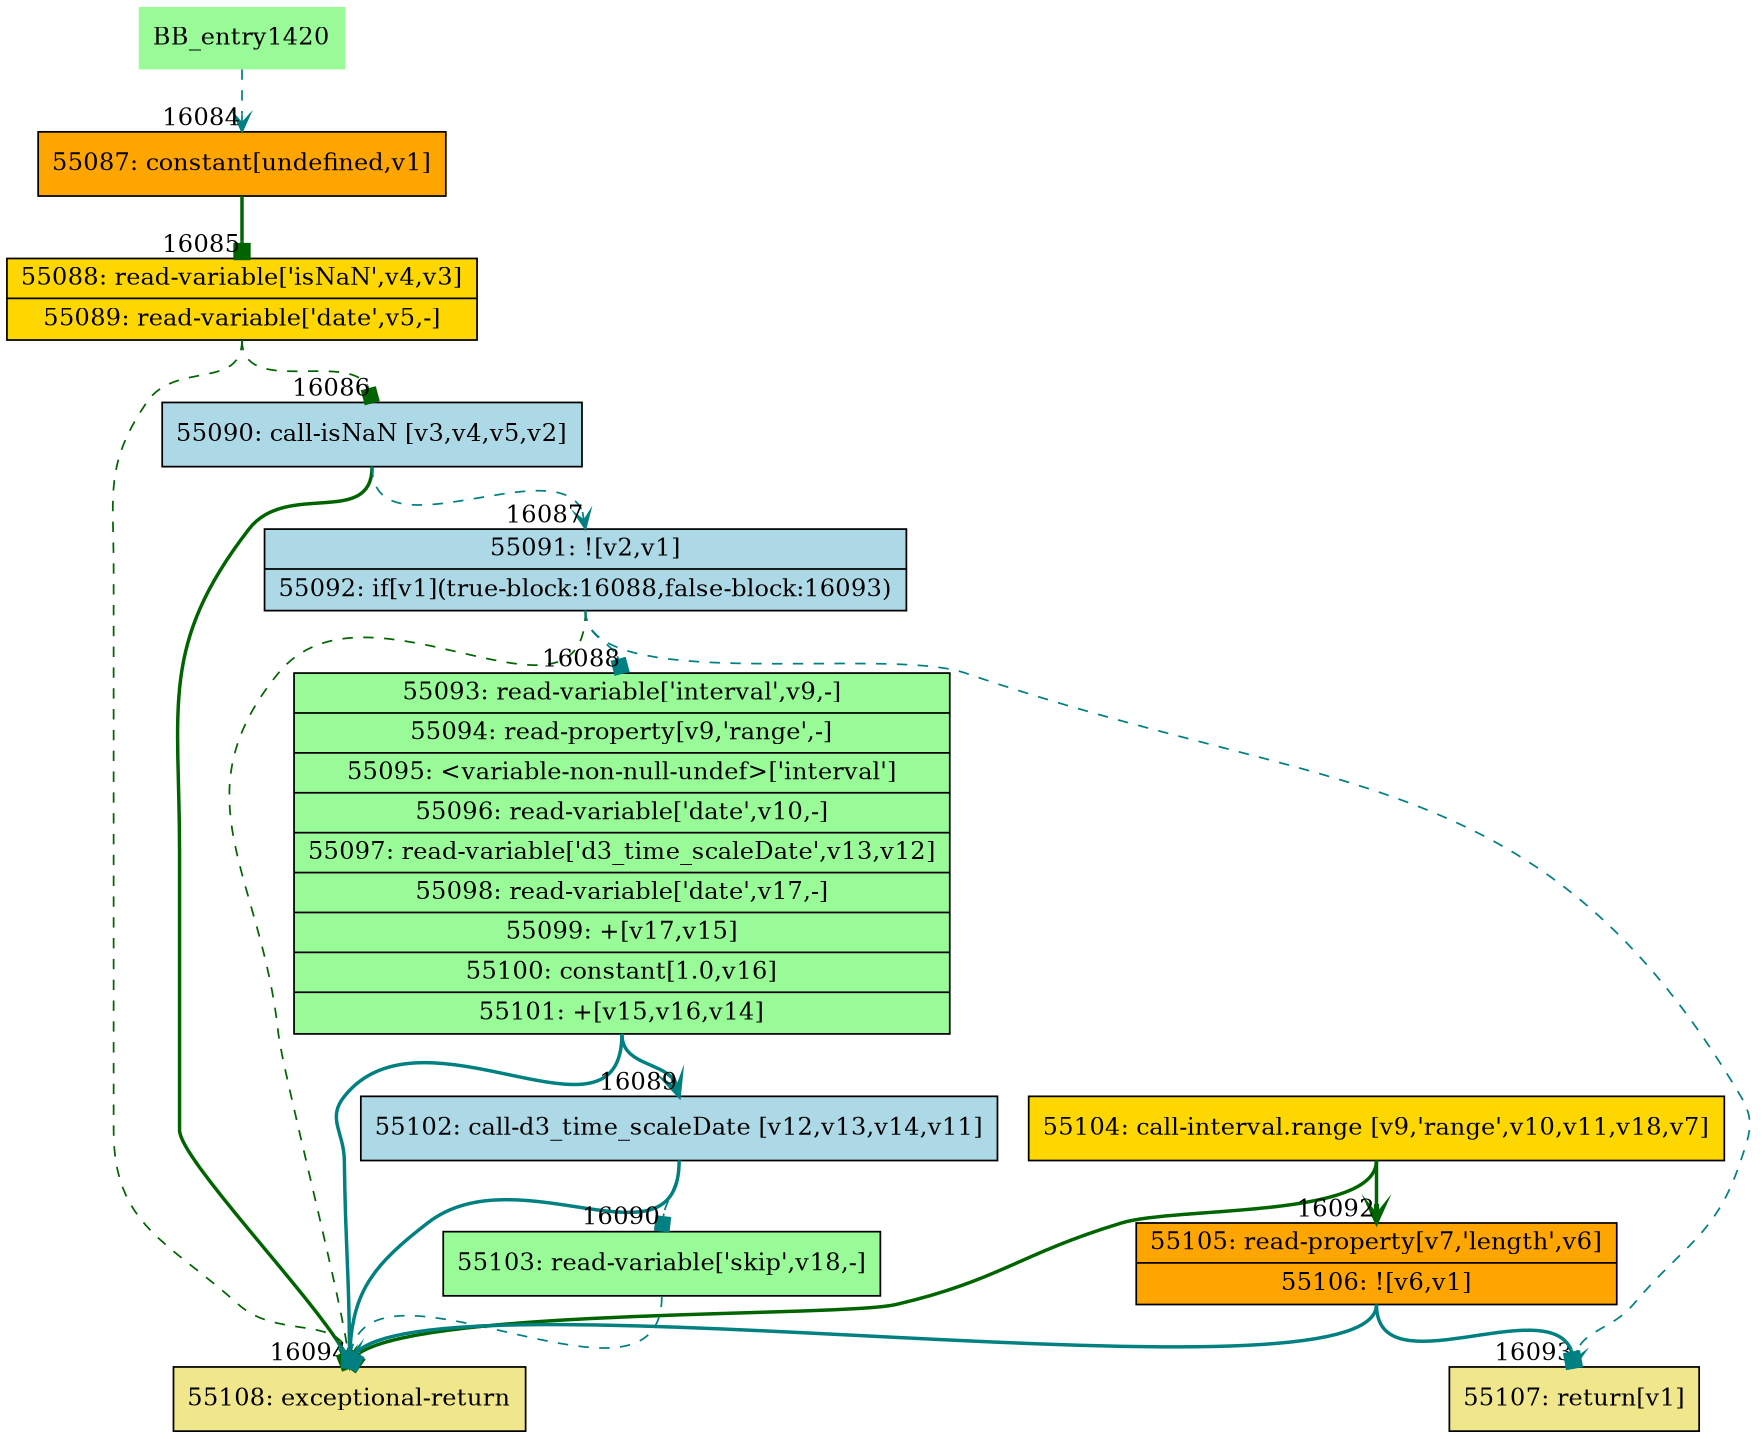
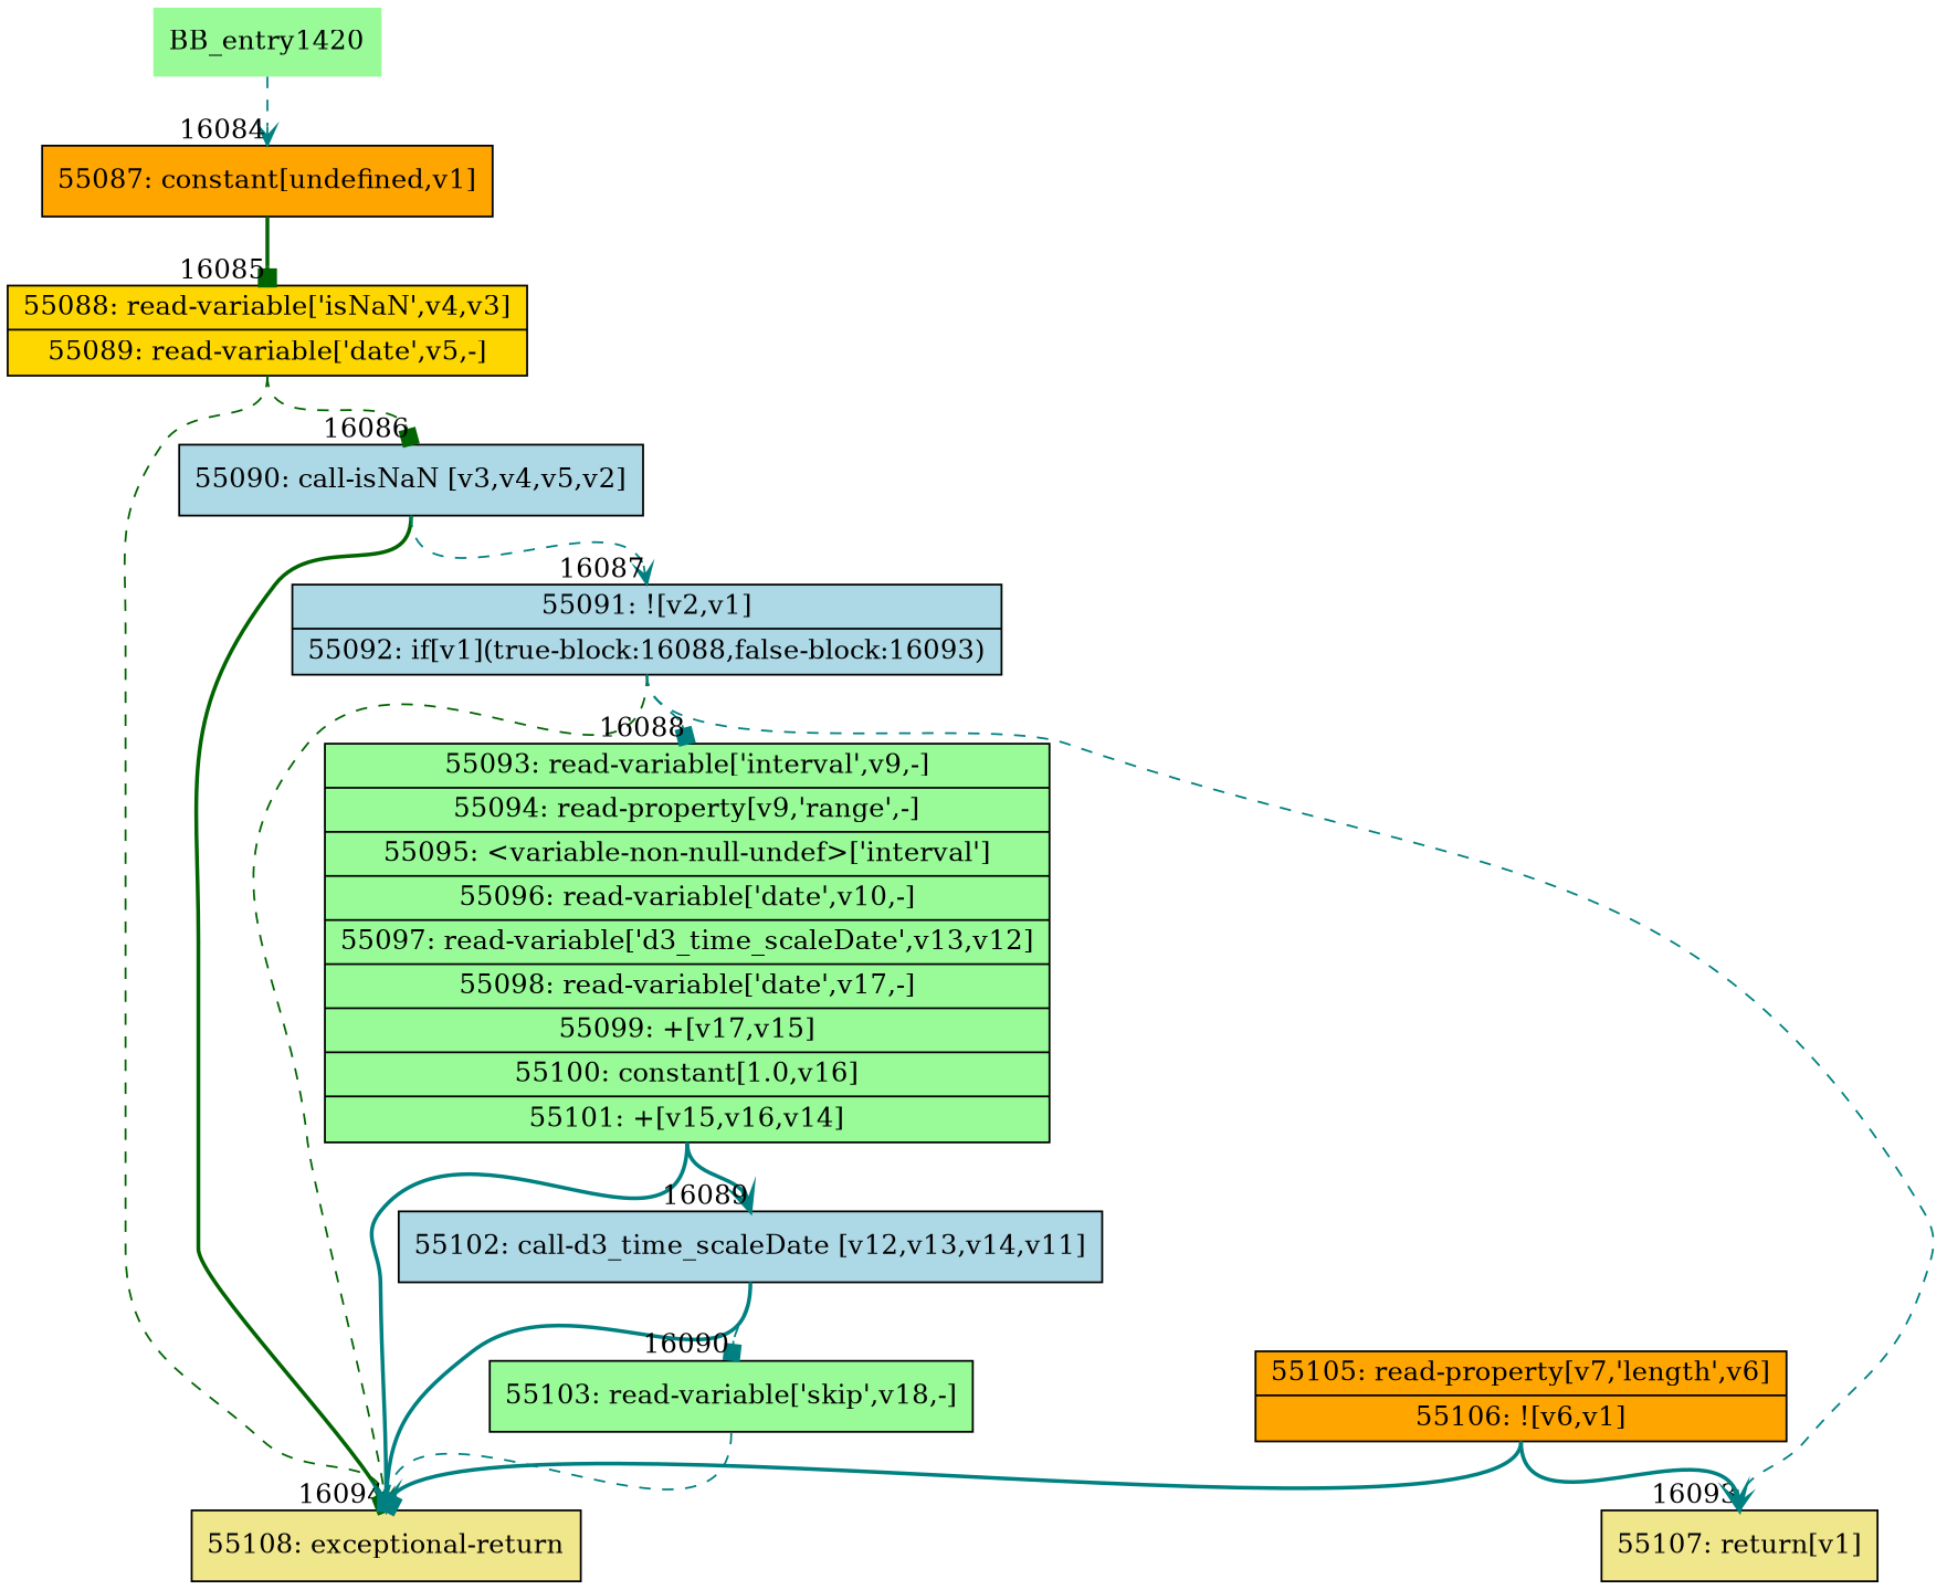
  digraph {
    rankdir=TD
    node [fillcolor=palegreen shape=record style=filled]
    edge [arrowhead=box color=teal headport=n style=dashed tailport=s]
    n1 [label=BB_entry1420 shape=none]
    n2 [fillcolor=orange label="{55087: constant[undefined,v1]}"]
    n3 [fillcolor=gold label="{55088: read-variable['isNaN',v4,v3]|55089: read-variable['date',v5,-]}"]
    n4 [fillcolor=lightblue label="{55090: call-isNaN [v3,v4,v5,v2]}"]
    n5 [fillcolor=khaki label="{55108: exceptional-return}"]
    n6 [fillcolor=lightblue label="{55091: ![v2,v1]|55092: if[v1](true-block:16088,false-block:16093)}"]
    n7 [fillcolor=khaki label="{55107: return[v1]}"]
    n8 [label="{55093: read-variable['interval',v9,-]|55094: read-property[v9,'range',-]|55095: \<variable-non-null-undef\>['interval']|55096: read-variable['date',v10,-]|55097: read-variable['d3_time_scaleDate',v13,v12]|55098: read-variable['date',v17,-]|55099: +[v17,v15]|55100: constant[1.0,v16]|55101: +[v15,v16,v14]}"]
    n9 [fillcolor=lightblue label="{55102: call-d3_time_scaleDate [v12,v13,v14,v11]}"]
    n10 [label="{55103: read-variable['skip',v18,-]}"]
-   n11 [fillcolor=gold label="{55104: call-interval.range [v9,'range',v10,v11,v18,v7]}"]
    n12 [fillcolor=orange label="{55105: read-property[v7,'length',v6]|55106: ![v6,v1]}"]
    n1 -> n2 [arrowhead=vee headlabel="    16084"]
    n2 -> n3 [color=darkgreen headlabel="      16085" style=bold]
    n3 -> n4 [color=darkgreen headlabel="      16086"]
    n3 -> n5 [color=darkgreen headlabel="      16094"]
    n4 -> n5 [color=darkgreen style=bold]
    n4 -> n6 [arrowhead=vee headlabel="      16087"]
    n6 -> n5 [arrowhead=vee color=darkgreen]
    n6 -> n7 [arrowhead=vee headlabel="      16093"]
    n6 -> n8 [headlabel="      16088"]
    n8 -> n5 [arrowhead=vee style=bold]
    n8 -> n9 [arrowhead=vee headlabel="      16089" style=bold]
    n9 -> n5 [style=bold]
    n9 -> n10 [headlabel="      16090"]
    n10 -> n5 [arrowhead=vee]
-   n11 -> n5 [color=darkgreen style=bold]
-   n11 -> n12 [arrowhead=vee color=darkgreen headlabel="      16092" style=bold]
    n12 -> n5 [style=bold]
-   n12 -> n7 [style=bold]
+   n12 -> n7 [arrowhead=vee style=bold]
  }
